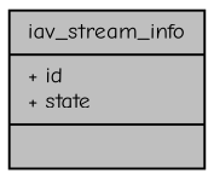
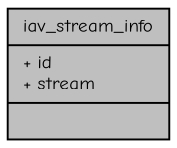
  digraph {
    fontname="Comic Neue"
-   n1 [color=black fillcolor=grey75 fontcolor=black fontname="Comic Neue" fontsize=10 height=0.2 label="{iav_stream_info\n|+ id\l+ state\l|}" shape=record style=filled width=0.4]
+   n1 [color=black fillcolor=grey75 fontcolor=black fontname="Comic Neue" fontsize=10 height=0.2 label="{iav_stream_info\n|+ id\l+ stream\l|}" shape=record style=filled width=0.4]
  }
